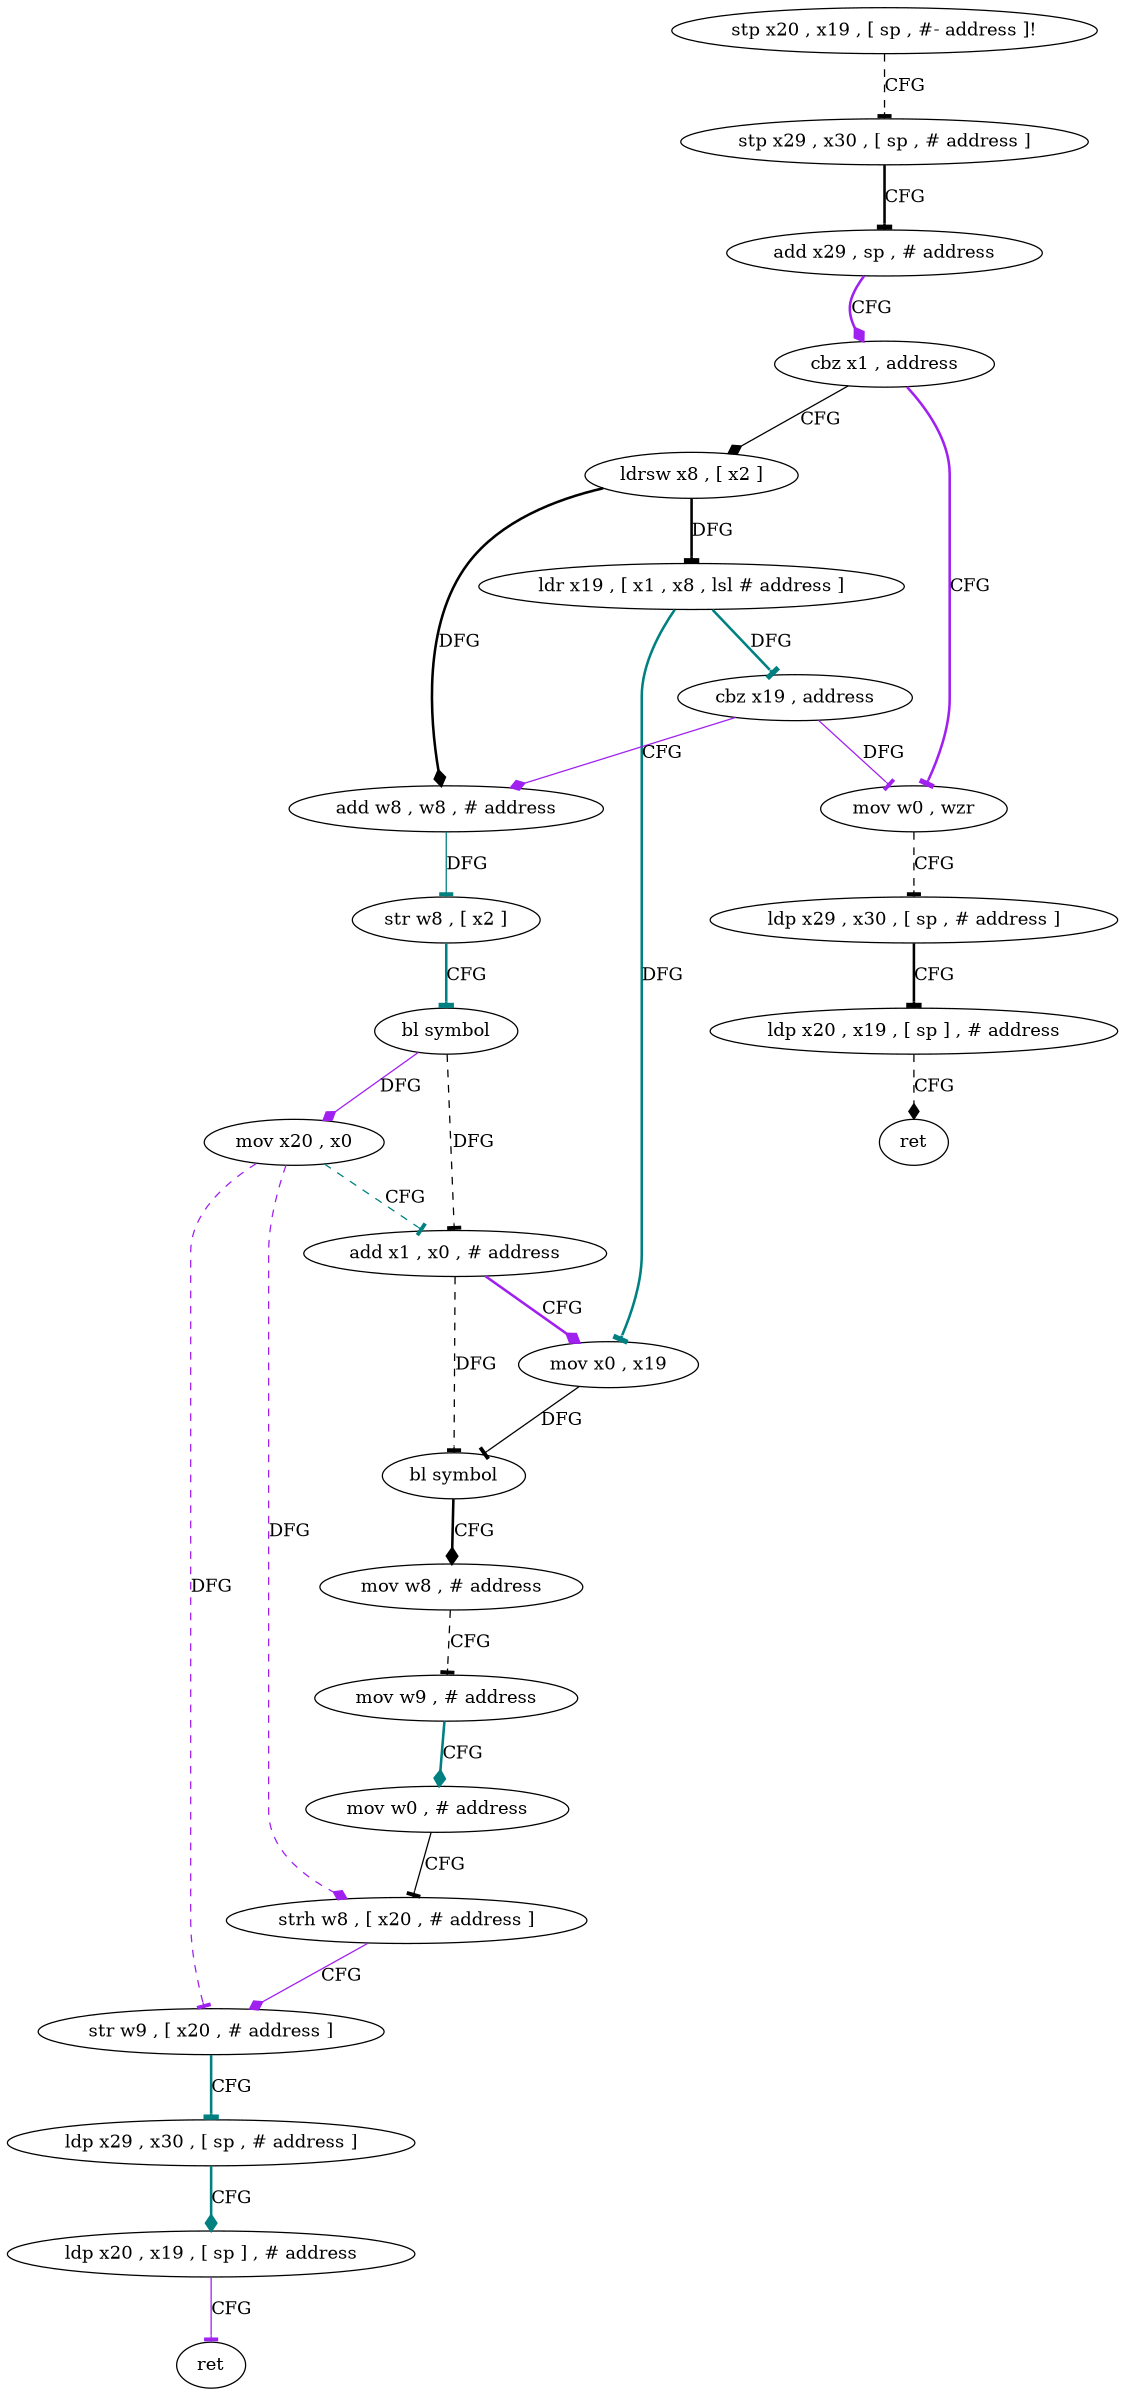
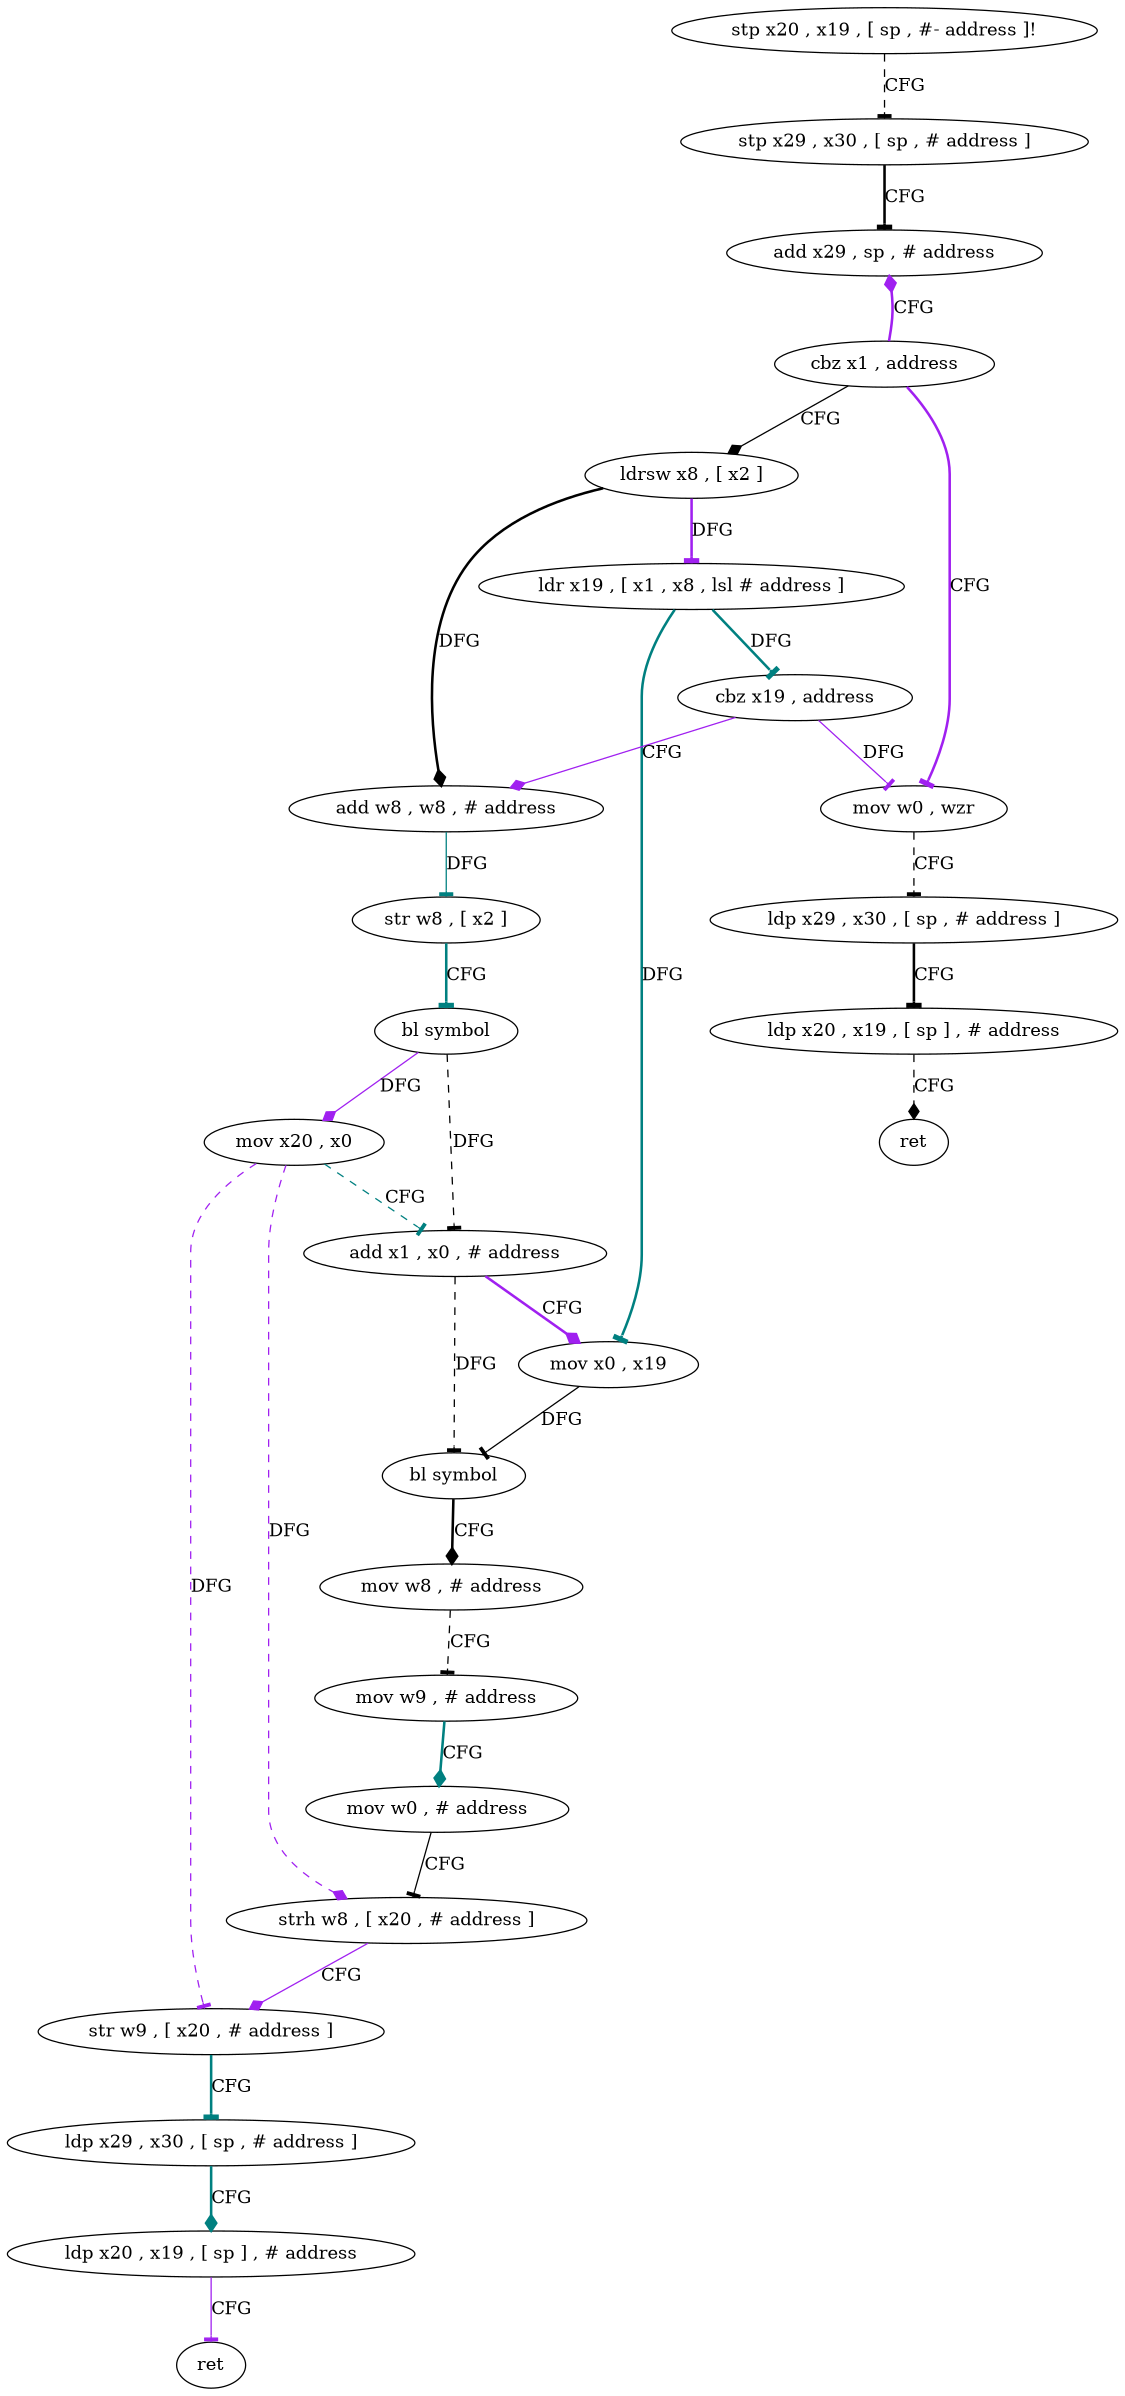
  digraph {
    edge [arrowhead=tee color=black style=bold]
    n1 [label="stp x20 , x19 , [ sp , #- address ]!"]
    n2 [label="stp x29 , x30 , [ sp , # address ]"]
    n3 [label="add x29 , sp , # address"]
    n4 [label="cbz x1 , address"]
    n5 [label="mov w0 , wzr"]
    n6 [label="ldrsw x8 , [ x2 ]"]
    n7 [label="ldp x29 , x30 , [ sp , # address ]"]
    n8 [label="ldr x19 , [ x1 , x8 , lsl # address ]"]
    n9 [label="add w8 , w8 , # address"]
    n10 [label="ldp x20 , x19 , [ sp ] , # address"]
    n11 [label="cbz x19 , address"]
    n12 [label="mov x0 , x19"]
    n13 [label="str w8 , [ x2 ]"]
    n14 [label=ret]
    n15 [label="bl symbol"]
    n16 [label="bl symbol"]
    n17 [label="mov x20 , x0"]
    n18 [label="add x1 , x0 , # address"]
    n19 [label="strh w8 , [ x20 , # address ]"]
    n20 [label="str w9 , [ x20 , # address ]"]
    n21 [label="ldp x29 , x30 , [ sp , # address ]"]
    n22 [label="mov w8 , # address"]
    n23 [label="mov w9 , # address"]
    n24 [label="mov w0 , # address"]
    n25 [label="ldp x20 , x19 , [ sp ] , # address"]
    n26 [label=ret]
    n1 -> n2 [label=CFG style=dashed]
    n2 -> n3 [label=CFG]
-   n3 -> n4 [arrowhead=diamond color=purple label=CFG]
+   n4 -> n3 [arrowhead=diamond color=purple label=CFG]
    n4 -> n5 [color=purple label=CFG]
    n4 -> n6 [arrowhead=diamond label=CFG style=solid]
    n5 -> n7 [label=CFG style=dashed]
-   n6 -> n8 [label=DFG]
+   n6 -> n8 [color=purple label=DFG]
    n6 -> n9 [arrowhead=diamond label=DFG]
    n7 -> n10 [label=CFG]
    n8 -> n11 [color=teal label=DFG]
    n8 -> n12 [color=teal label=DFG]
    n9 -> n13 [color=teal label=DFG style=solid]
    n10 -> n14 [arrowhead=diamond label=CFG style=dashed]
    n11 -> n5 [color=purple label=DFG style=solid]
    n11 -> n9 [arrowhead=diamond color=purple label=CFG style=solid]
    n12 -> n15 [label=DFG style=solid]
    n13 -> n16 [color=teal label=CFG]
    n15 -> n22 [arrowhead=diamond label=CFG]
    n16 -> n17 [arrowhead=diamond color=purple label=DFG style=solid]
    n16 -> n18 [label=DFG style=dashed]
    n17 -> n18 [color=teal label=CFG style=dashed]
    n17 -> n19 [arrowhead=diamond color=purple label=DFG style=dashed]
    n17 -> n20 [color=purple label=DFG style=dashed]
    n18 -> n12 [arrowhead=diamond color=purple label=CFG]
    n18 -> n15 [label=DFG style=dashed]
    n19 -> n20 [arrowhead=diamond color=purple label=CFG style=solid]
    n20 -> n21 [color=teal label=CFG]
    n21 -> n25 [arrowhead=diamond color=teal label=CFG]
    n22 -> n23 [label=CFG style=dashed]
    n23 -> n24 [arrowhead=diamond color=teal label=CFG]
    n24 -> n19 [label=CFG style=solid]
    n25 -> n26 [color=purple label=CFG style=solid]
  }
